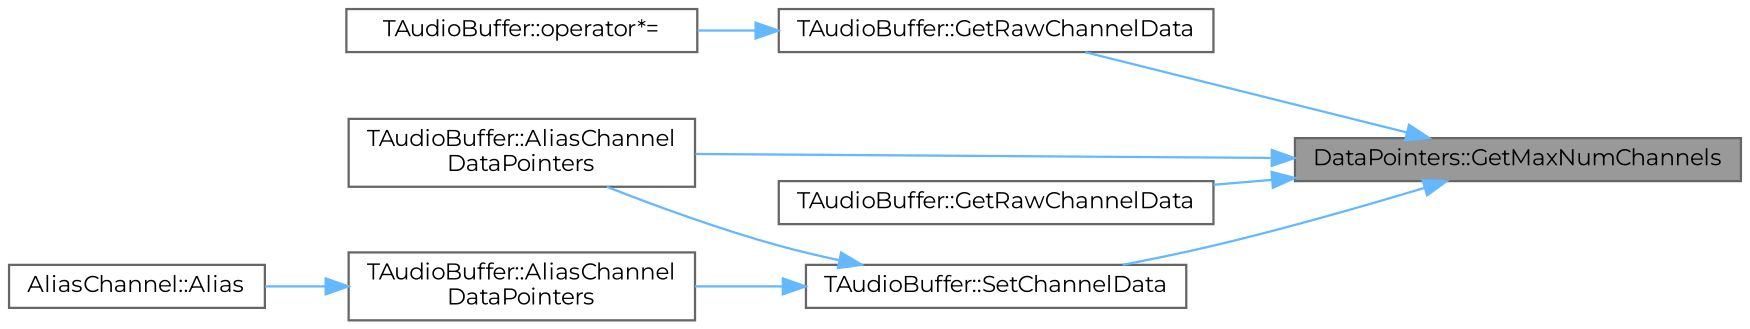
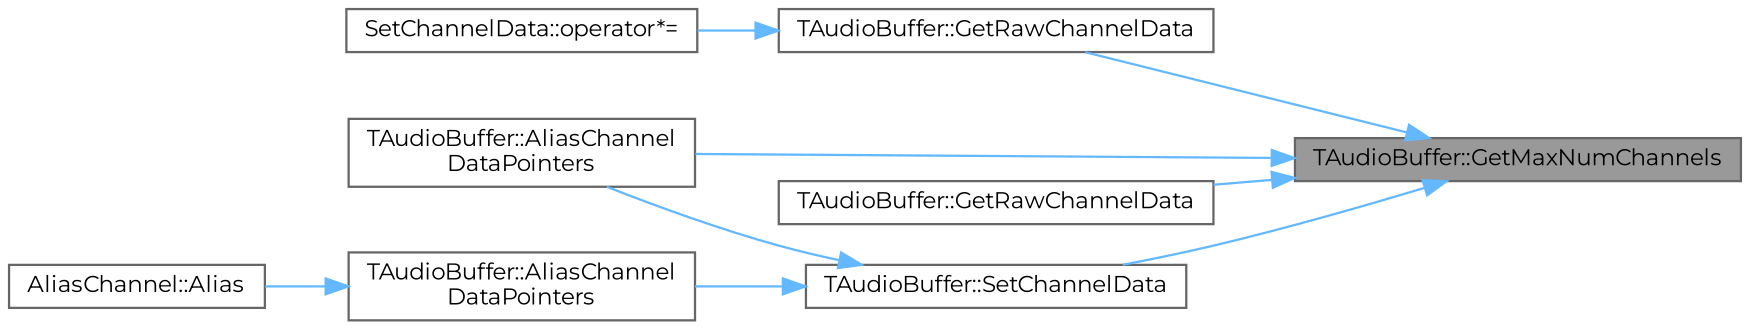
  digraph {
    fontname=Montserrat
    rankdir=RL
    node [color=grey40 fillcolor=white fontname=Montserrat fontsize=10 shape=box style=filled]
    edge [color=steelblue1 dir=back fontname=Montserrat fontsize=10 labelfontname=Helvetica labelfontsize=10 style=solid]
-   n1 [color=gray40 fillcolor=grey60 fontcolor=black height=0.2 label="DataPointers::GetMaxNumChannels" width=0.4]
+   n1 [color=gray40 fillcolor=grey60 fontcolor=black height=0.2 label="TAudioBuffer::GetMaxNumChannels" width=0.4]
    n2 [height=0.2 label="TAudioBuffer::AliasChannel\lDataPointers" width=0.4]
    n3 [height=0.2 label="TAudioBuffer::GetRawChannelData" width=0.4]
    n4 [height=0.2 label="TAudioBuffer::GetRawChannelData" width=0.4]
    n5 [height=0.2 label="TAudioBuffer::SetChannelData" width=0.4]
-   n6 [height=0.2 label="TAudioBuffer::operator*=" width=0.4]
+   n6 [height=0.2 label="SetChannelData::operator*=" width=0.4]
    n7 [height=0.2 label="TAudioBuffer::AliasChannel\lDataPointers" width=0.4]
    n8 [height=0.2 label="AliasChannel::Alias" width=0.4]
    n1 -> n2
    n1 -> n3
    n1 -> n4
    n1 -> n5
    n3 -> n6
    n5 -> n2
    n5 -> n7
    n7 -> n8
  }
